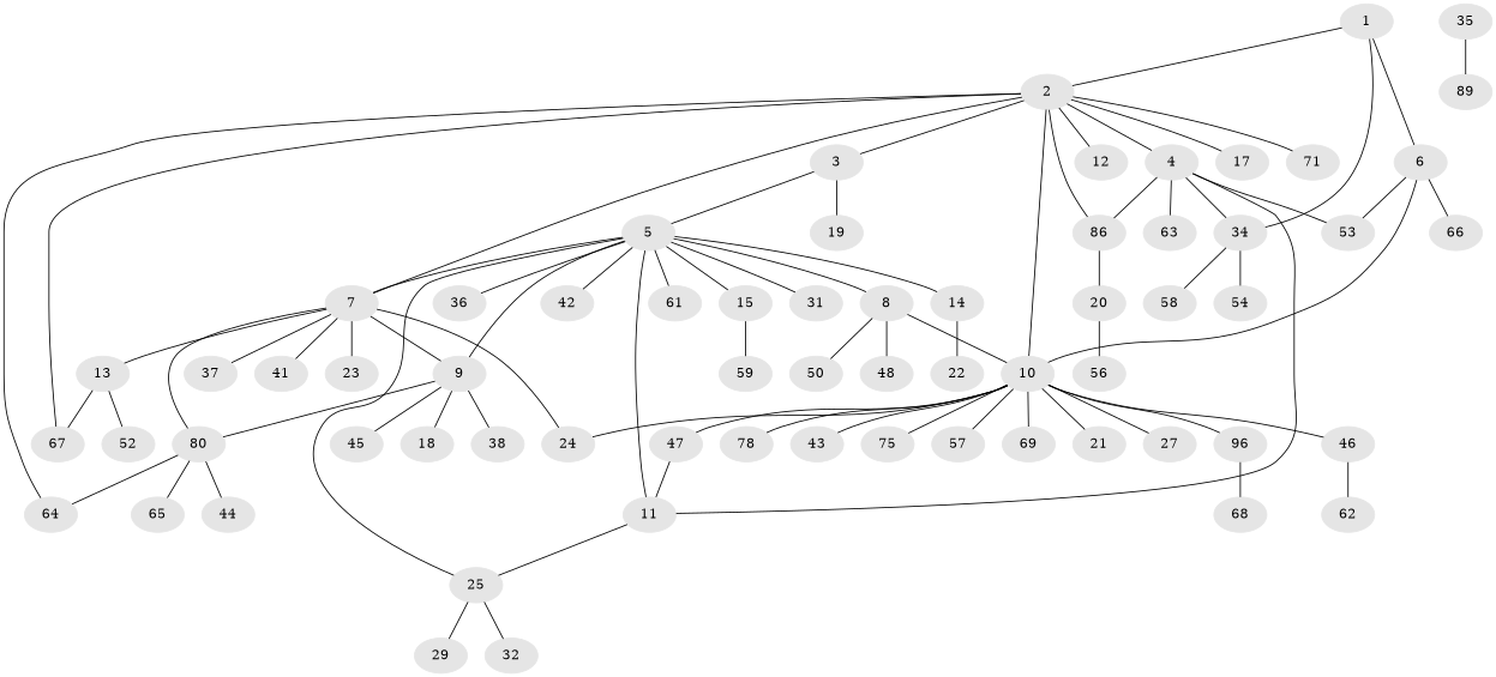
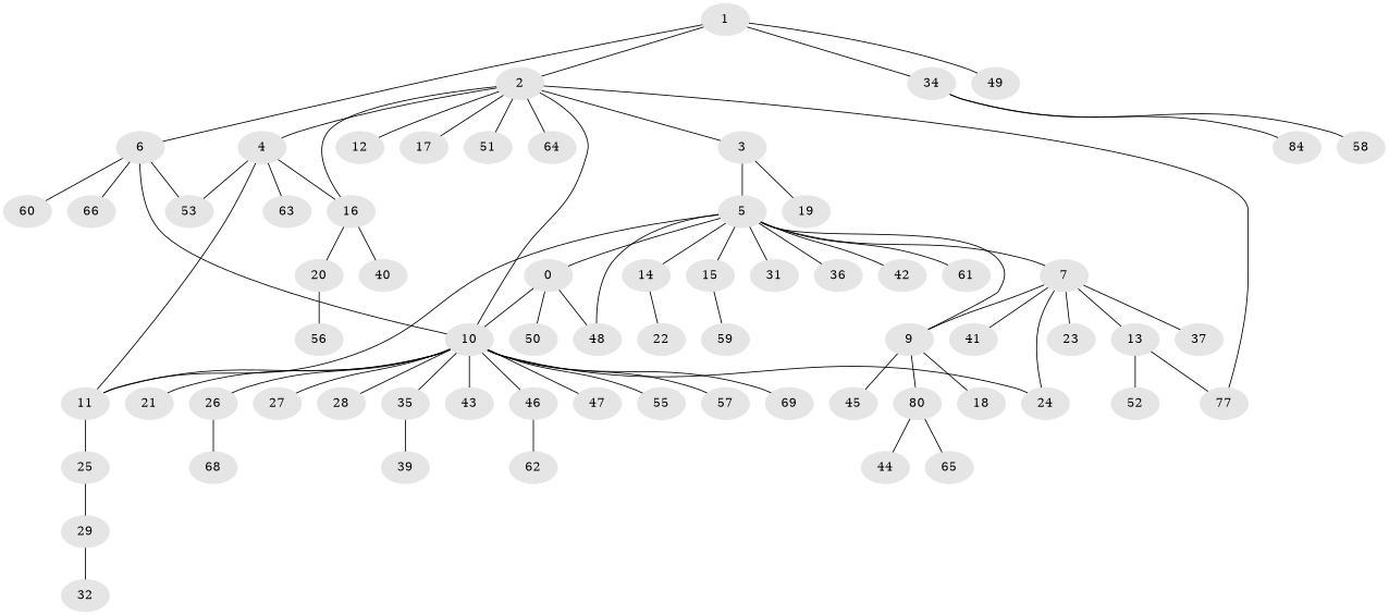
  graph {
    node [color=gray90 style=filled]
    1
    2
    6
    34
+   49
    3
    4
    7
    10
    12
-   16 [label=86]
+   16
    17
-   51 [label=71]
+   51
    64
-   67
+   67 [label=77]
    53
+   60
    66
-   54
+   54 [label=84]
    58
    5
    19
    11
    63
    9
    13
    23
    24
    n29 [label=80]
    37
    41
    21
-   26 [label=96]
+   26
    27
-   28 [label=78]
+   28
    35
    43
    46
    47
-   55 [label=75]
+   55
    57
    69
    20
-   8
+   40
+   8 [label=0]
    14
    15
    25
    31
    36
    42
    61
    48
    50
    18
-   38
    45
    22
    59
    29
    32
    52
    44
    65
    68
-   39 [label=89]
+   39
    62
    56
    1 -- 2
    1 -- 6
    1 -- 34
+   1 -- 49
    2 -- 3
    2 -- 4
-   2 -- 7
    2 -- 10
    2 -- 12
    2 -- 16
    2 -- 17
    2 -- 51
    2 -- 64
    2 -- 67
    6 -- 10
    6 -- 53
+   6 -- 60
    6 -- 66
    34 -- 54
    34 -- 58
    3 -- 5
    3 -- 19
-   4 -- 34
    4 -- 16
    4 -- 53
    4 -- 11
    4 -- 63
    7 -- 9
    7 -- 13
    7 -- 23
    7 -- 24
-   7 -- n29
    7 -- 37
    7 -- 41
-   47 -- 11
+   10 -- 11
    10 -- 24
    10 -- 21
    10 -- 26
    10 -- 27
    10 -- 28
+   10 -- 35
    10 -- 43
    10 -- 46
    10 -- 47
    10 -- 55
    10 -- 57
    10 -- 69
    16 -- 20
+   16 -- 40
    5 -- 7
    5 -- 11
    5 -- 9
    5 -- 8
    5 -- 14
    5 -- 15
-   5 -- 25
+   5 -- 48
    5 -- 31
    5 -- 36
    5 -- 42
    5 -- 61
    11 -- 25
    9 -- n29
    9 -- 18
-   9 -- 38
    9 -- 45
    13 -- 67
    13 -- 52
-   n29 -- 64
    n29 -- 44
    n29 -- 65
    26 -- 68
    35 -- 39
    46 -- 62
    20 -- 56
    8 -- 10
    8 -- 48
    8 -- 50
    14 -- 22
    15 -- 59
    25 -- 29
-   25 -- 32
+   29 -- 32
  }
